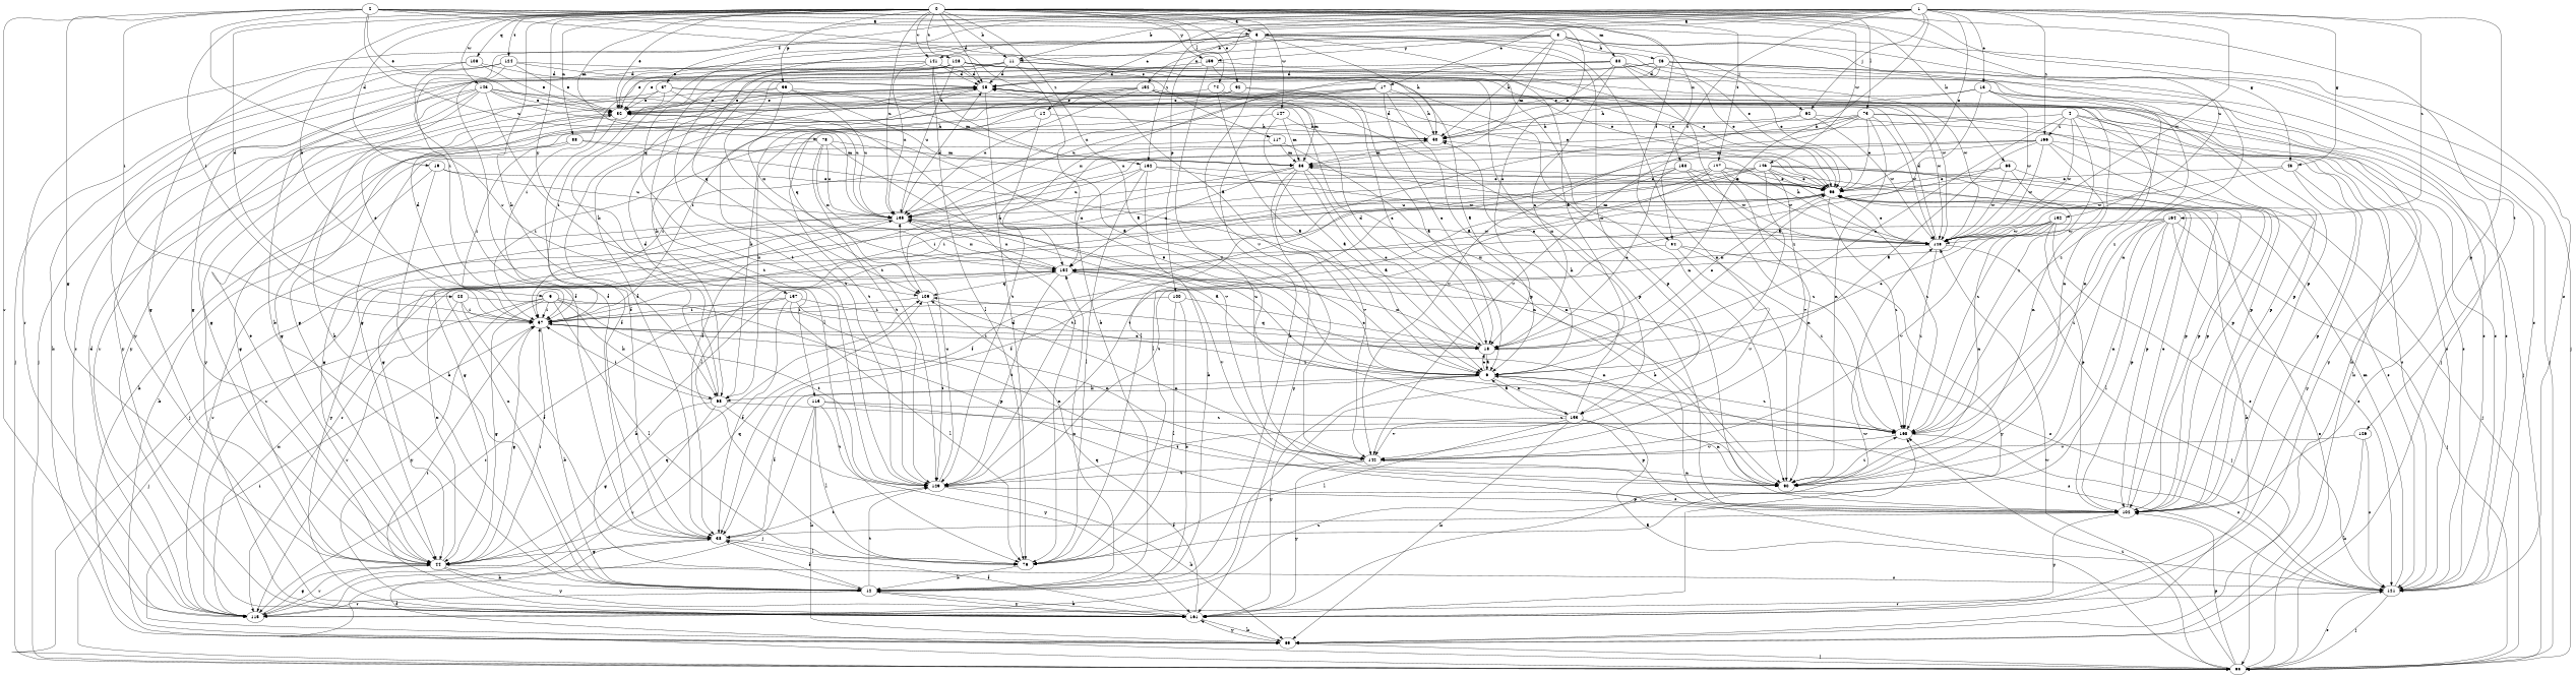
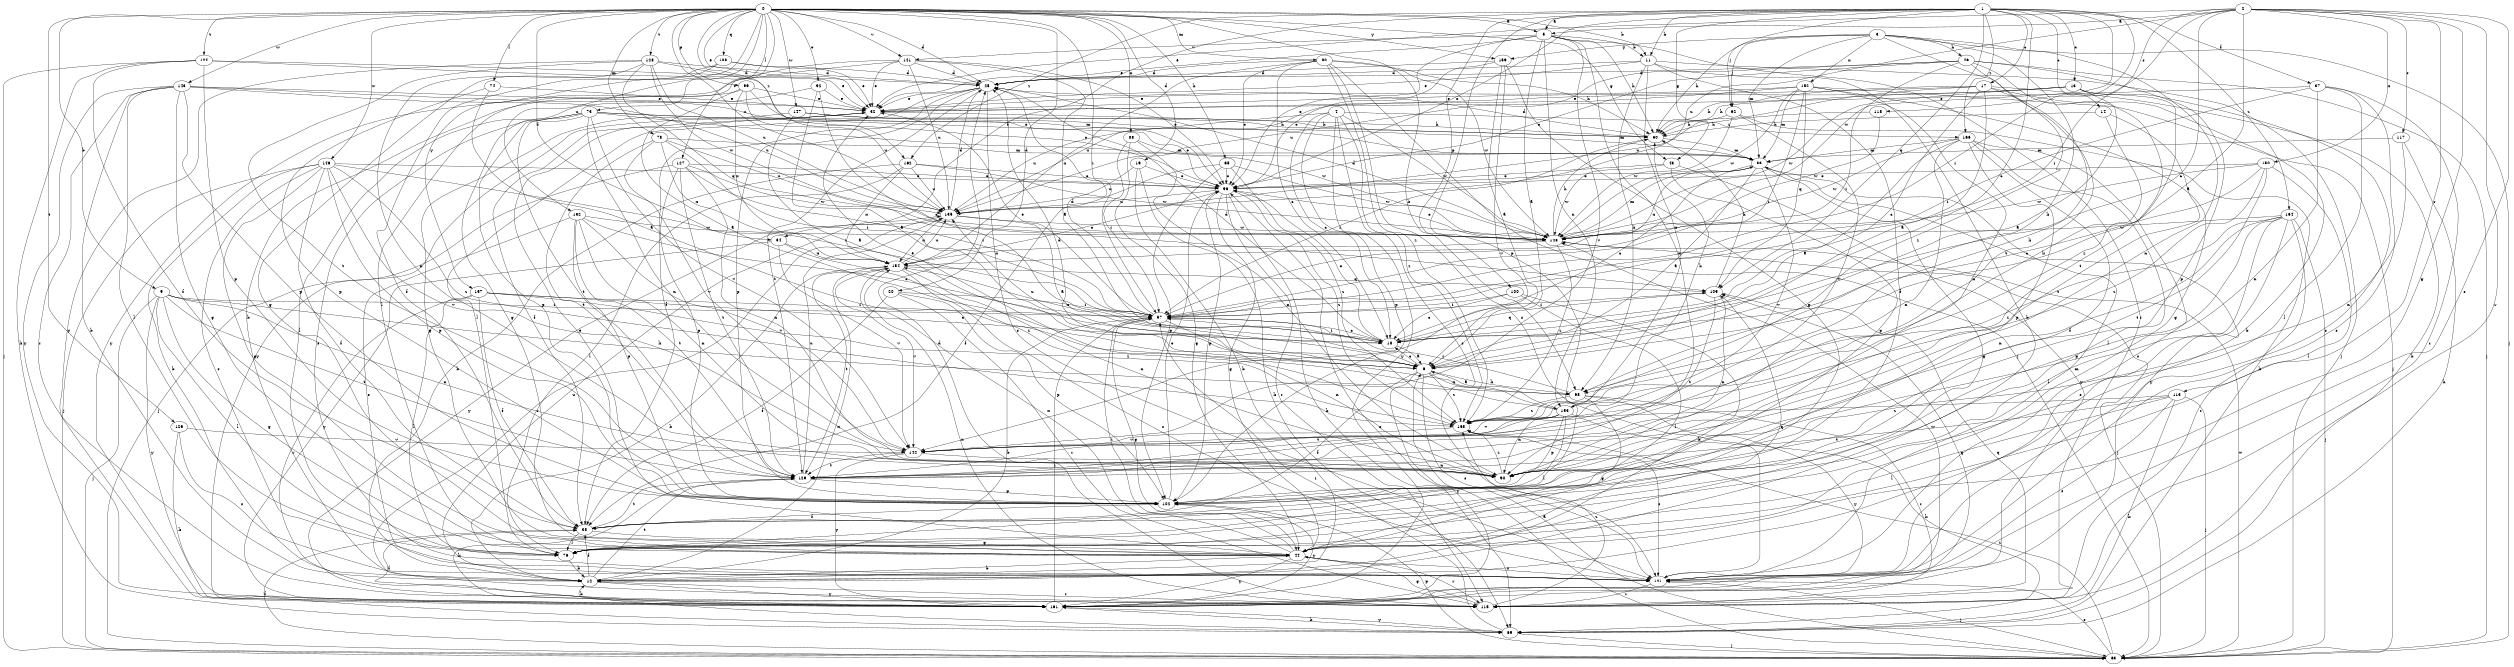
  strict digraph {
    0
    5
    9
    11
    19
    20
    25
    32
    34
    43
    57
    65
    68
    73
    74
    78
    80
    88
    92
    99
    108
    124
    126
    127
    128
    132
    135
    141
    143
    146
    147
    157
    159
    162
    96
    6
    115
    50
    90
    142
    153
    44
    63
    129
    161
    76
    38
    12
    69
    102
    121
    168
    154
    148
    18
    83
    109
    1
    13
    14
    17
    37
    62
    100
    164
    166
    2
    113
    117
+   118
    150
    3
    46
    152
    4
    0 -> 5 [label=a]
    0 -> 9 [label=b]
    0 -> 11 [label=b]
    0 -> 19 [label=d]
    0 -> 20 [label=d]
    0 -> 25 [label=d]
    0 -> 32 [label=e]
    0 -> 34 [label=f]
    0 -> 43 [label=g]
    0 -> 57 [label=i]
    0 -> 65 [label=k]
    0 -> 68 [label=k]
    0 -> 73 [label=l]
    0 -> 74 [label=l]
    0 -> 78 [label=m]
    0 -> 80 [label=m]
    0 -> 88 [label=n]
    0 -> 92 [label=o]
    0 -> 99 [label=p]
    0 -> 108 [label=q]
    0 -> 124 [label=t]
    0 -> 126 [label=t]
    0 -> 127 [label=t]
    0 -> 128 [label=t]
    0 -> 132 [label=u]
    0 -> 135 [label=u]
    0 -> 141 [label=v]
    0 -> 143 [label=w]
    0 -> 146 [label=w]
    0 -> 147 [label=w]
    0 -> 157 [label=y]
    0 -> 159 [label=y]
    0 -> 162 [label=z]
    5 -> 11 [label=b]
    5 -> 32 [label=e]
    5 -> 141 [label=v]
    5 -> 96 [label=o]
    5 -> 6 [label=a]
    5 -> 115 [label=r]
    5 -> 50 [label=h]
    5 -> 90 [label=n]
    5 -> 142 [label=v]
    5 -> 153 [label=x]
    9 -> 57 [label=i]
    9 -> 68 [label=k]
    9 -> 90 [label=n]
    9 -> 44 [label=g]
    9 -> 63 [label=j]
    9 -> 129 [label=t]
    9 -> 161 [label=y]
    9 -> 76 [label=l]
    11 -> 25 [label=d]
    11 -> 32 [label=e]
    11 -> 68 [label=k]
    11 -> 153 [label=x]
    11 -> 63 [label=j]
    11 -> 38 [label=f]
    11 -> 12 [label=b]
    19 -> 135 [label=u]
    19 -> 96 [label=o]
    19 -> 12 [label=b]
    19 -> 69 [label=k]
    20 -> 57 [label=i]
    20 -> 115 [label=r]
    20 -> 38 [label=f]
    20 -> 102 [label=p]
    25 -> 32 [label=e]
    25 -> 129 [label=t]
    25 -> 76 [label=l]
    25 -> 38 [label=f]
    25 -> 102 [label=p]
    25 -> 121 [label=s]
    32 -> 50 [label=h]
    32 -> 161 [label=y]
    32 -> 38 [label=f]
    34 -> 142 [label=v]
    34 -> 161 [label=y]
    34 -> 168 [label=z]
    34 -> 154 [label=x]
    43 -> 96 [label=o]
    43 -> 161 [label=y]
    43 -> 102 [label=p]
    43 -> 148 [label=w]
    57 -> 25 [label=d]
    57 -> 32 [label=e]
    57 -> 90 [label=n]
    57 -> 44 [label=g]
    57 -> 12 [label=b]
    57 -> 18 [label=c]
    65 -> 96 [label=o]
    65 -> 38 [label=f]
    65 -> 102 [label=p]
    65 -> 168 [label=z]
    65 -> 148 [label=w]
    68 -> 25 [label=d]
    68 -> 57 [label=i]
    68 -> 115 [label=r]
    68 -> 44 [label=g]
    68 -> 161 [label=y]
    68 -> 168 [label=z]
    73 -> 96 [label=o]
    73 -> 50 [label=h]
    73 -> 90 [label=n]
    73 -> 142 [label=v]
    73 -> 129 [label=t]
    73 -> 76 [label=l]
    73 -> 102 [label=p]
    73 -> 121 [label=s]
    73 -> 148 [label=w]
    74 -> 32 [label=e]
    74 -> 6 [label=a]
    74 -> 102 [label=p]
    78 -> 57 [label=i]
    78 -> 135 [label=u]
    78 -> 142 [label=v]
    78 -> 129 [label=t]
    78 -> 154 [label=x]
    78 -> 83 [label=m]
    80 -> 25 [label=d]
    80 -> 96 [label=o]
    80 -> 50 [label=h]
    80 -> 63 [label=j]
    80 -> 121 [label=s]
    80 -> 168 [label=z]
    80 -> 154 [label=x]
    80 -> 148 [label=w]
    80 -> 18 [label=c]
    88 -> 57 [label=i]
    88 -> 90 [label=n]
    88 -> 44 [label=g]
    88 -> 83 [label=m]
    92 -> 32 [label=e]
    92 -> 6 [label=a]
    92 -> 44 [label=g]
    92 -> 18 [label=c]
    99 -> 32 [label=e]
    99 -> 135 [label=u]
    99 -> 6 [label=a]
    99 -> 161 [label=y]
    99 -> 154 [label=x]
    99 -> 83 [label=m]
    108 -> 25 [label=d]
    108 -> 32 [label=e]
    108 -> 44 [label=g]
    108 -> 38 [label=f]
    124 -> 25 [label=d]
    124 -> 32 [label=e]
    124 -> 63 [label=j]
    124 -> 38 [label=f]
    124 -> 69 [label=k]
    124 -> 102 [label=p]
    126 -> 142 [label=v]
    126 -> 69 [label=k]
    126 -> 121 [label=s]
    127 -> 57 [label=i]
    127 -> 96 [label=o]
    127 -> 90 [label=n]
    127 -> 63 [label=j]
    127 -> 129 [label=t]
    127 -> 102 [label=p]
    127 -> 148 [label=w]
    128 -> 25 [label=d]
    128 -> 135 [label=u]
    128 -> 96 [label=o]
    128 -> 90 [label=n]
    128 -> 129 [label=t]
    128 -> 161 [label=y]
    128 -> 148 [label=w]
    128 -> 109 [label=q]
    132 -> 90 [label=n]
    132 -> 142 [label=v]
    132 -> 129 [label=t]
    132 -> 102 [label=p]
    132 -> 121 [label=s]
    132 -> 148 [label=w]
    132 -> 18 [label=c]
    135 -> 25 [label=d]
    135 -> 6 [label=a]
    135 -> 115 [label=r]
    135 -> 161 [label=y]
    135 -> 154 [label=x]
    135 -> 148 [label=w]
    141 -> 25 [label=d]
    141 -> 32 [label=e]
    141 -> 135 [label=u]
    141 -> 96 [label=o]
    141 -> 6 [label=a]
    141 -> 76 [label=l]
    141 -> 12 [label=b]
    143 -> 32 [label=e]
    143 -> 135 [label=u]
    143 -> 96 [label=o]
    143 -> 115 [label=r]
    143 -> 44 [label=g]
    143 -> 161 [label=y]
    143 -> 76 [label=l]
    143 -> 12 [label=b]
    143 -> 102 [label=p]
    146 -> 57 [label=i]
    146 -> 96 [label=o]
    146 -> 142 [label=v]
    146 -> 44 [label=g]
    146 -> 63 [label=j]
    146 -> 38 [label=f]
    146 -> 12 [label=b]
    146 -> 102 [label=p]
    146 -> 121 [label=s]
    146 -> 168 [label=z]
    147 -> 6 [label=a]
    147 -> 50 [label=h]
    147 -> 44 [label=g]
    147 -> 83 [label=m]
    157 -> 57 [label=i]
    157 -> 115 [label=r]
    157 -> 76 [label=l]
    157 -> 38 [label=f]
    157 -> 168 [label=z]
    157 -> 18 [label=c]
    159 -> 25 [label=d]
    159 -> 96 [label=o]
    159 -> 6 [label=a]
    159 -> 142 [label=v]
    159 -> 44 [label=g]
    162 -> 135 [label=u]
    162 -> 96 [label=o]
    162 -> 76 [label=l]
    162 -> 12 [label=b]
    162 -> 154 [label=x]
    162 -> 148 [label=w]
    96 -> 135 [label=u]
    96 -> 115 [label=r]
    96 -> 44 [label=g]
    96 -> 69 [label=k]
    96 -> 102 [label=p]
    96 -> 168 [label=z]
    6 -> 68 [label=k]
    6 -> 135 [label=u]
    6 -> 153 [label=x]
    6 -> 161 [label=y]
    6 -> 38 [label=f]
    6 -> 121 [label=s]
    6 -> 168 [label=z]
    6 -> 18 [label=c]
    115 -> 25 [label=d]
    115 -> 44 [label=g]
    115 -> 168 [label=z]
    115 -> 154 [label=x]
    115 -> 109 [label=q]
    50 -> 25 [label=d]
    50 -> 57 [label=i]
    50 -> 83 [label=m]
    90 -> 168 [label=z]
    142 -> 90 [label=n]
    142 -> 129 [label=t]
    142 -> 161 [label=y]
    153 -> 32 [label=e]
    153 -> 6 [label=a]
    153 -> 50 [label=h]
    153 -> 90 [label=n]
    153 -> 142 [label=v]
    153 -> 129 [label=t]
    153 -> 76 [label=l]
    153 -> 69 [label=k]
    153 -> 102 [label=p]
    44 -> 32 [label=e]
    44 -> 57 [label=i]
    44 -> 115 [label=r]
    44 -> 161 [label=y]
    44 -> 12 [label=b]
    44 -> 121 [label=s]
    44 -> 154 [label=x]
    44 -> 109 [label=q]
    63 -> 96 [label=o]
    63 -> 6 [label=a]
    63 -> 38 [label=f]
    63 -> 102 [label=p]
    63 -> 121 [label=s]
    63 -> 168 [label=z]
    63 -> 148 [label=w]
    129 -> 135 [label=u]
    129 -> 69 [label=k]
    129 -> 102 [label=p]
    161 -> 57 [label=i]
    161 -> 38 [label=f]
    161 -> 12 [label=b]
    161 -> 69 [label=k]
    161 -> 148 [label=w]
    161 -> 109 [label=q]
    76 -> 12 [label=b]
    38 -> 44 [label=g]
    38 -> 129 [label=t]
    38 -> 76 [label=l]
    12 -> 135 [label=u]
    12 -> 115 [label=r]
    12 -> 129 [label=t]
    12 -> 161 [label=y]
    12 -> 38 [label=f]
    12 -> 154 [label=x]
    69 -> 57 [label=i]
    69 -> 63 [label=j]
    69 -> 161 [label=y]
    102 -> 96 [label=o]
    102 -> 161 [label=y]
    102 -> 38 [label=f]
    121 -> 115 [label=r]
    121 -> 63 [label=j]
    121 -> 83 [label=m]
    168 -> 142 [label=v]
    168 -> 121 [label=s]
    154 -> 135 [label=u]
    154 -> 96 [label=o]
    154 -> 90 [label=n]
    154 -> 142 [label=v]
    154 -> 129 [label=t]
    154 -> 12 [label=b]
    154 -> 121 [label=s]
    154 -> 109 [label=q]
    148 -> 25 [label=d]
    148 -> 96 [label=o]
    148 -> 50 [label=h]
    148 -> 63 [label=j]
    148 -> 168 [label=z]
    148 -> 154 [label=x]
    148 -> 83 [label=m]
    18 -> 25 [label=d]
    18 -> 57 [label=i]
    18 -> 96 [label=o]
    18 -> 6 [label=a]
    18 -> 154 [label=x]
    18 -> 109 [label=q]
    83 -> 96 [label=o]
    83 -> 6 [label=a]
    83 -> 142 [label=v]
    83 -> 44 [label=g]
    83 -> 161 [label=y]
    83 -> 154 [label=x]
    83 -> 18 [label=c]
    109 -> 57 [label=i]
    109 -> 50 [label=h]
    109 -> 90 [label=n]
    109 -> 129 [label=t]
    1 -> 5 [label=a]
    1 -> 11 [label=b]
    1 -> 34 [label=f]
    1 -> 43 [label=g]
    1 -> 57 [label=i]
    1 -> 162 [label=z]
    1 -> 96 [label=o]
    1 -> 102 [label=p]
    1 -> 148 [label=w]
    1 -> 18 [label=c]
    1 -> 109 [label=q]
    1 -> 13 [label=c]
    1 -> 14 [label=c]
    1 -> 17 [label=c]
    1 -> 37 [label=f]
    1 -> 62 [label=j]
    1 -> 100 [label=p]
    1 -> 164 [label=z]
    1 -> 166 [label=z]
    13 -> 32 [label=e]
    13 -> 6 [label=a]
    13 -> 50 [label=h]
    13 -> 121 [label=s]
    13 -> 168 [label=z]
    13 -> 148 [label=w]
    14 -> 68 [label=k]
    14 -> 50 [label=h]
    14 -> 129 [label=t]
    17 -> 32 [label=e]
    17 -> 68 [label=k]
    17 -> 135 [label=u]
    17 -> 6 [label=a]
    17 -> 50 [label=h]
    17 -> 12 [label=b]
    17 -> 69 [label=k]
    17 -> 18 [label=c]
    37 -> 32 [label=e]
    37 -> 57 [label=i]
    37 -> 115 [label=r]
    37 -> 90 [label=n]
    37 -> 76 [label=l]
    37 -> 121 [label=s]
    62 -> 50 [label=h]
    62 -> 142 [label=v]
    62 -> 69 [label=k]
    62 -> 148 [label=w]
    100 -> 57 [label=i]
    100 -> 76 [label=l]
    100 -> 12 [label=b]
    100 -> 18 [label=c]
    164 -> 115 [label=r]
    164 -> 90 [label=n]
    164 -> 63 [label=j]
    164 -> 76 [label=l]
    164 -> 102 [label=p]
    164 -> 121 [label=s]
    164 -> 168 [label=z]
    164 -> 148 [label=w]
    166 -> 6 [label=a]
    166 -> 90 [label=n]
    166 -> 76 [label=l]
    166 -> 38 [label=f]
    166 -> 102 [label=p]
    166 -> 121 [label=s]
    166 -> 148 [label=w]
    166 -> 83 [label=m]
    2 -> 5 [label=a]
    2 -> 32 [label=e]
    2 -> 57 [label=i]
    2 -> 135 [label=u]
    2 -> 6 [label=a]
    2 -> 115 [label=r]
    2 -> 44 [label=g]
    2 -> 121 [label=s]
    2 -> 18 [label=c]
    2 -> 113 [label=r]
    2 -> 117 [label=s]
+   2 -> 118 [label=s]
    2 -> 150 [label=x]
    113 -> 63 [label=j]
    113 -> 129 [label=t]
    113 -> 76 [label=l]
    113 -> 69 [label=k]
    113 -> 121 [label=s]
    113 -> 168 [label=z]
    117 -> 90 [label=n]
    117 -> 69 [label=k]
    117 -> 83 [label=m]
+   118 -> 50 [label=h]
+   118 -> 148 [label=w]
    150 -> 96 [label=o]
    150 -> 129 [label=t]
    150 -> 76 [label=l]
    150 -> 168 [label=z]
    150 -> 148 [label=w]
    150 -> 18 [label=c]
    3 -> 68 [label=k]
    3 -> 159 [label=y]
    3 -> 50 [label=h]
    3 -> 90 [label=n]
    3 -> 63 [label=j]
    3 -> 129 [label=t]
    3 -> 83 [label=m]
    3 -> 62 [label=j]
    3 -> 46 [label=h]
    3 -> 152 [label=x]
    46 -> 25 [label=d]
    46 -> 57 [label=i]
    46 -> 135 [label=u]
    46 -> 96 [label=o]
    46 -> 63 [label=j]
    46 -> 129 [label=t]
    46 -> 102 [label=p]
    46 -> 168 [label=z]
    152 -> 32 [label=e]
    152 -> 57 [label=i]
    152 -> 135 [label=u]
    152 -> 90 [label=n]
    152 -> 44 [label=g]
    152 -> 63 [label=j]
    152 -> 148 [label=w]
    152 -> 83 [label=m]
    152 -> 109 [label=q]
    4 -> 135 [label=u]
    4 -> 161 [label=y]
    4 -> 102 [label=p]
    4 -> 121 [label=s]
    4 -> 168 [label=z]
    4 -> 148 [label=w]
    4 -> 18 [label=c]
    4 -> 166 [label=z]
  }
